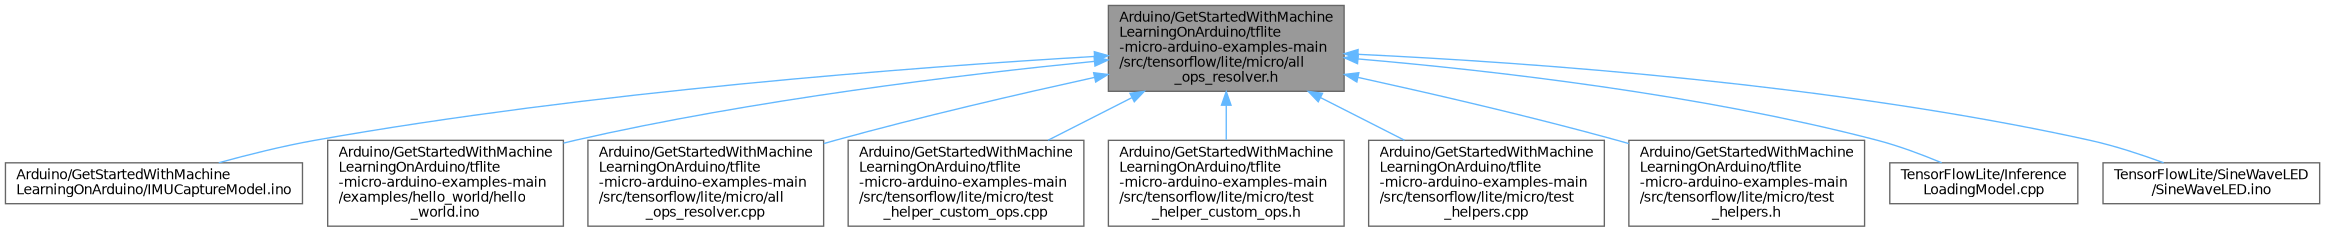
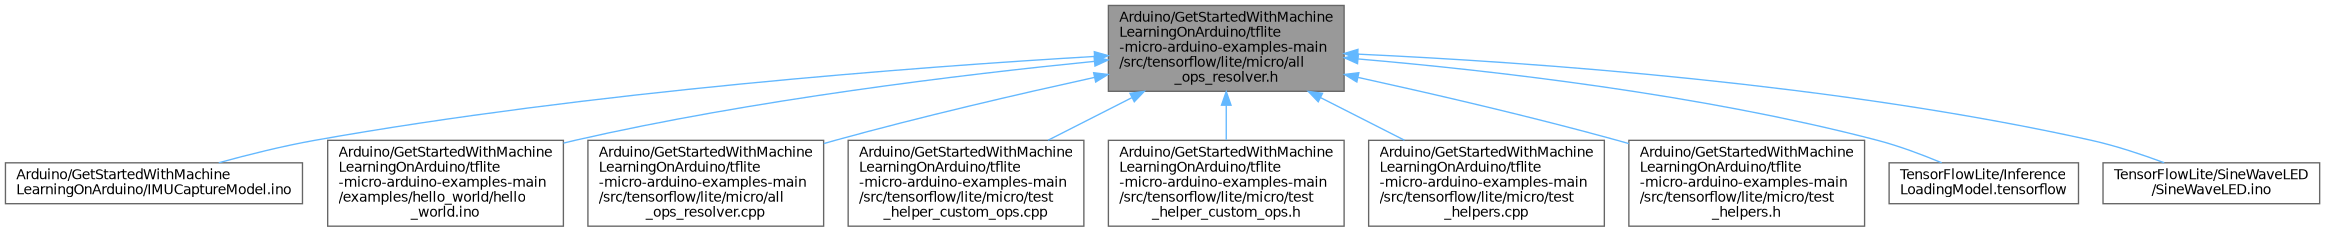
  digraph {
    node [color=grey40 fillcolor=white fontname=Helvetica fontsize=10 shape=box style=filled]
    edge [color=steelblue1 dir=back fontname=Helvetica fontsize=10 labelfontname=Helvetica labelfontsize=10 style=solid]
    n1 [color=gray40 fillcolor=grey60 fontcolor=black height=0.2 label="Arduino/GetStartedWithMachine\lLearningOnArduino/tflite\l-micro-arduino-examples-main\l/src/tensorflow/lite/micro/all\l_ops_resolver.h" width=0.4]
    n2 [height=0.2 label="Arduino/GetStartedWithMachine\lLearningOnArduino/IMUCaptureModel.ino" width=0.4]
    n3 [height=0.2 label="Arduino/GetStartedWithMachine\lLearningOnArduino/tflite\l-micro-arduino-examples-main\l/examples/hello_world/hello\l_world.ino" width=0.4]
    n4 [height=0.2 label="Arduino/GetStartedWithMachine\lLearningOnArduino/tflite\l-micro-arduino-examples-main\l/src/tensorflow/lite/micro/all\l_ops_resolver.cpp" width=0.4]
    n5 [height=0.2 label="Arduino/GetStartedWithMachine\lLearningOnArduino/tflite\l-micro-arduino-examples-main\l/src/tensorflow/lite/micro/test\l_helper_custom_ops.cpp" width=0.4]
    n6 [height=0.2 label="Arduino/GetStartedWithMachine\lLearningOnArduino/tflite\l-micro-arduino-examples-main\l/src/tensorflow/lite/micro/test\l_helper_custom_ops.h" width=0.4]
    n7 [height=0.2 label="Arduino/GetStartedWithMachine\lLearningOnArduino/tflite\l-micro-arduino-examples-main\l/src/tensorflow/lite/micro/test\l_helpers.cpp" width=0.4]
    n8 [height=0.2 label="Arduino/GetStartedWithMachine\lLearningOnArduino/tflite\l-micro-arduino-examples-main\l/src/tensorflow/lite/micro/test\l_helpers.h" width=0.4]
-   n9 [height=0.2 label="TensorFlowLite/Inference\lLoadingModel.cpp" width=0.4]
+   n9 [height=0.2 label="TensorFlowLite/Inference\lLoadingModel.tensorflow" width=0.4]
    n10 [height=0.2 label="TensorFlowLite/SineWaveLED\l/SineWaveLED.ino" width=0.4]
    n1 -> n2
    n1 -> n3
    n1 -> n4
    n1 -> n5
    n1 -> n6
    n1 -> n7
    n1 -> n8
    n1 -> n9
    n1 -> n10
  }
